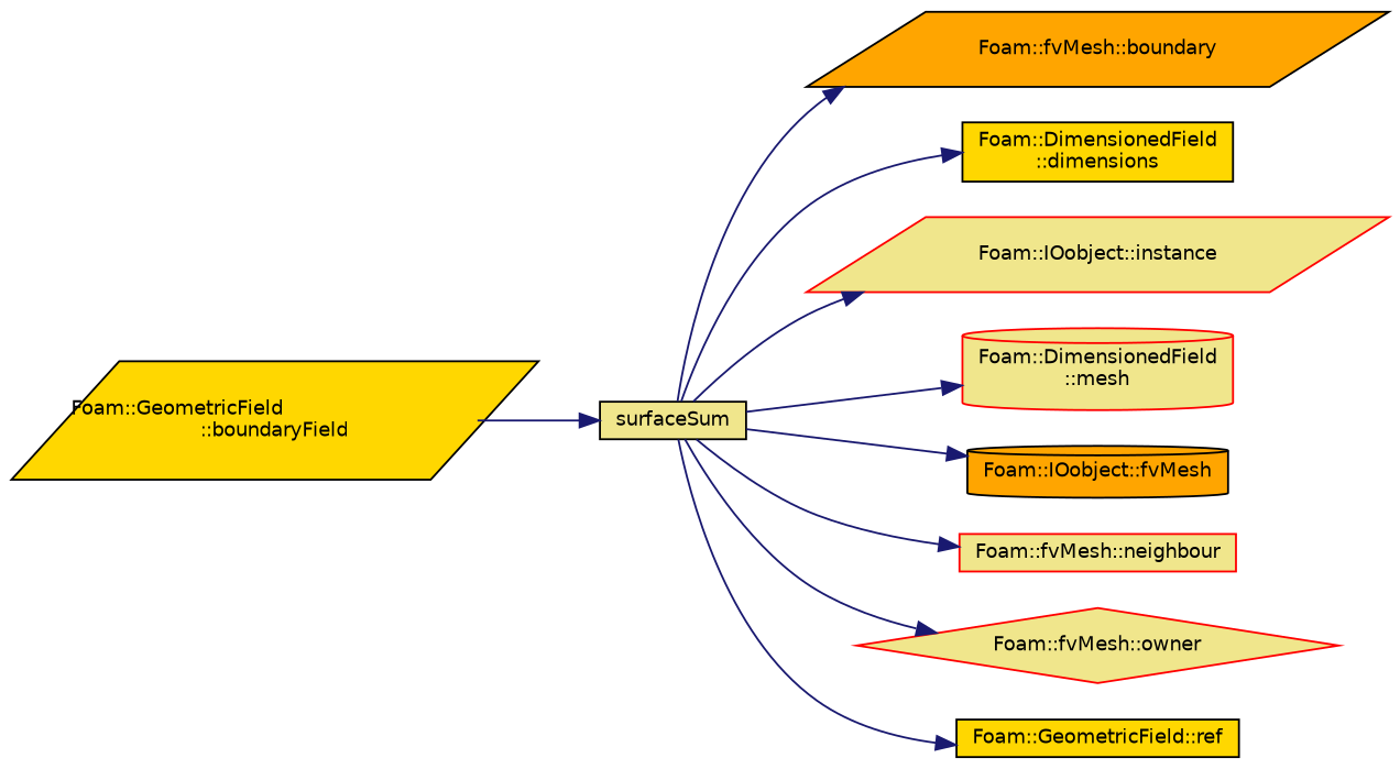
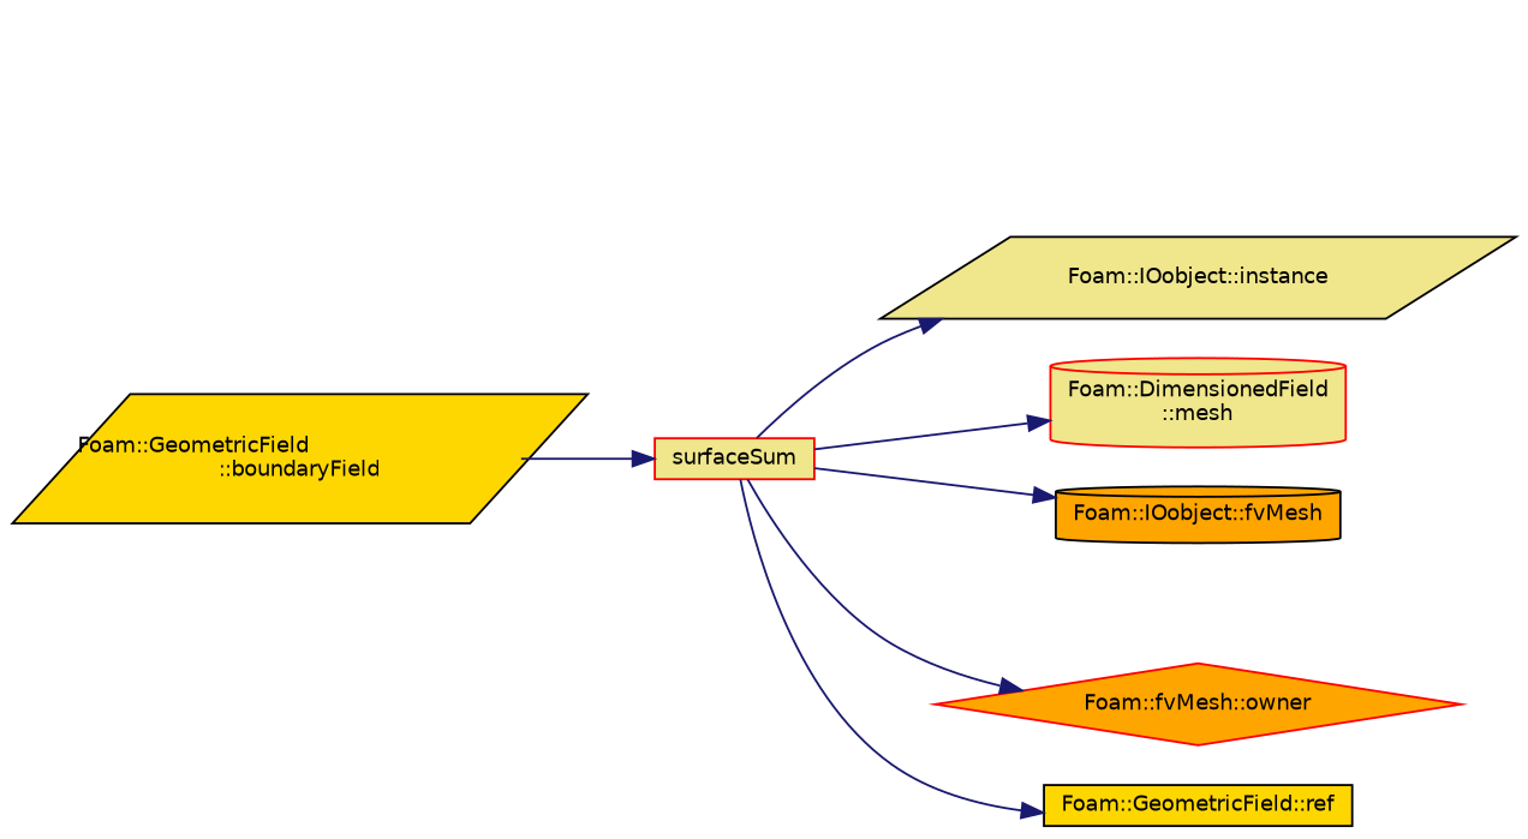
  digraph {
    rankdir=LR
    node [color=black fillcolor=khaki fontname=Helvetica fontsize=10 shape=box style=filled]
    edge [color=midnightblue fontname=Helvetica fontsize=10 labelfontname=Helvetica labelfontsize=10 style=solid]
-   n1 [fontcolor=black height=0.2 label=surfaceSum width=0.4]
-   n2 [fillcolor=orange height=0.2 label="Foam::fvMesh::boundary" shape=parallelogram width=0.4]
-   n3 [fillcolor=gold height=0.2 label="Foam::DimensionedField\l::dimensions" width=0.4]
-   n4 [color=red height=0.2 label="Foam::IOobject::instance" shape=parallelogram width=0.4]
+   n1 [color=red fontcolor=black height=0.2 label=surfaceSum width=0.4]
+   n4 [height=0.2 label="Foam::IOobject::instance" shape=parallelogram width=0.4]
    n5 [color=red height=0.2 label="Foam::DimensionedField\l::mesh" shape=cylinder width=0.4]
    n6 [fillcolor=orange height=0.2 label="Foam::IOobject::fvMesh" shape=cylinder width=0.4]
-   n7 [color=red height=0.2 label="Foam::fvMesh::neighbour" width=0.4]
-   n8 [color=red height=0.2 label="Foam::fvMesh::owner" shape=diamond width=0.4]
+   n8 [color=red fillcolor=orange height=0.2 label="Foam::fvMesh::owner" shape=diamond width=0.4]
    n9 [fillcolor=gold height=0.2 label="Foam::GeometricField::ref" width=0.4]
    n10 [fillcolor=gold height=0.2 label="Foam::GeometricField\l::boundaryField" shape=parallelogram width=0.4]
-   n1 -> n2
-   n1 -> n3
    n1 -> n4
    n1 -> n5
    n1 -> n6
-   n1 -> n7
    n1 -> n8
    n1 -> n9
    n10 -> n1
  }
